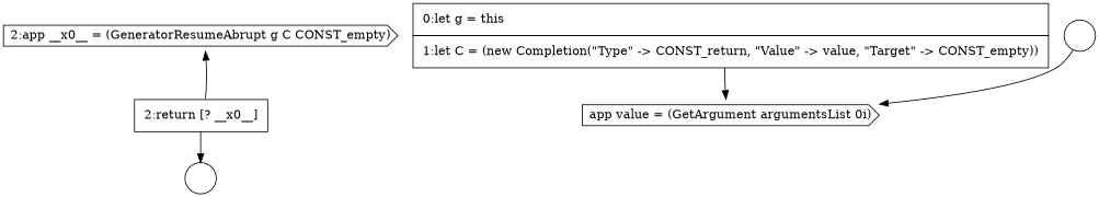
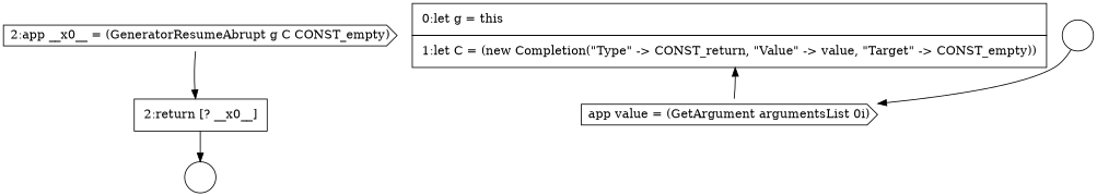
  digraph {
    node [color=black fillcolor=white shape=cds style=filled]
    edge [color=black]
    n1 [label=<<font color="black">2:app __x0__ = (GeneratorResumeAbrupt g C CONST_empty)</font>>]
    n2 [label=<<font color="black">     <table border="0" cellborder="1" cellspacing="0" cellpadding="10">       <tr><td align="left">2:return [? __x0__]</td></tr>     </table>   </font>> margin=0 shape=none]
    n3 [label=" " shape=circle]
    n4 [label=<<font color="black">     <table border="0" cellborder="1" cellspacing="0" cellpadding="10">       <tr><td align="left">0:let g = this</td></tr>       <tr><td align="left">1:let C = (new Completion(&quot;Type&quot; -&gt; CONST_return, &quot;Value&quot; -&gt; value, &quot;Target&quot; -&gt; CONST_empty))</td></tr>     </table>   </font>> margin=0 shape=none]
    n5 [label=<<font color="black">app value = (GetArgument argumentsList 0i)</font>>]
    n6 [label=" " shape=circle]
-   n2 -> n1
+   n1 -> n2
    n2 -> n3
-   n4 -> n5
+   n5 -> n4
    n6 -> n5
  }
